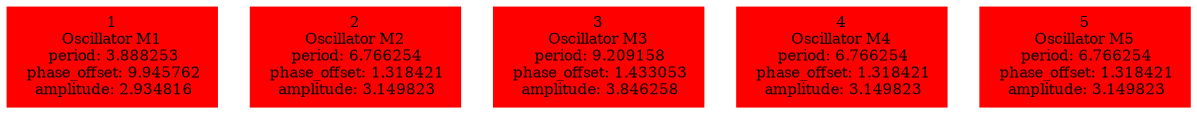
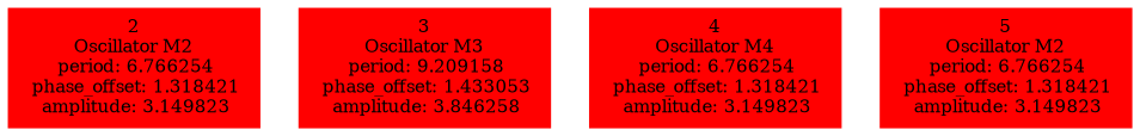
  digraph {
    forcelabels=true
    node [color=red fontsize=8 shape=box style=filled]
-   n1 [label=<1<BR />Oscillator M1<BR /> period: 3.888253<BR /> phase_offset: 9.945762<BR /> amplitude: 2.934816>]
    n2 [label=<2<BR />Oscillator M2<BR /> period: 6.766254<BR /> phase_offset: 1.318421<BR /> amplitude: 3.149823>]
    n3 [label=<3<BR />Oscillator M3<BR /> period: 9.209158<BR /> phase_offset: 1.433053<BR /> amplitude: 3.846258>]
    n4 [label=<4<BR />Oscillator M4<BR /> period: 6.766254<BR /> phase_offset: 1.318421<BR /> amplitude: 3.149823>]
-   n5 [label=<5<BR />Oscillator M5<BR /> period: 6.766254<BR /> phase_offset: 1.318421<BR /> amplitude: 3.149823>]
+   n5 [label=<5<BR />Oscillator M2<BR /> period: 6.766254<BR /> phase_offset: 1.318421<BR /> amplitude: 3.149823>]
  }
